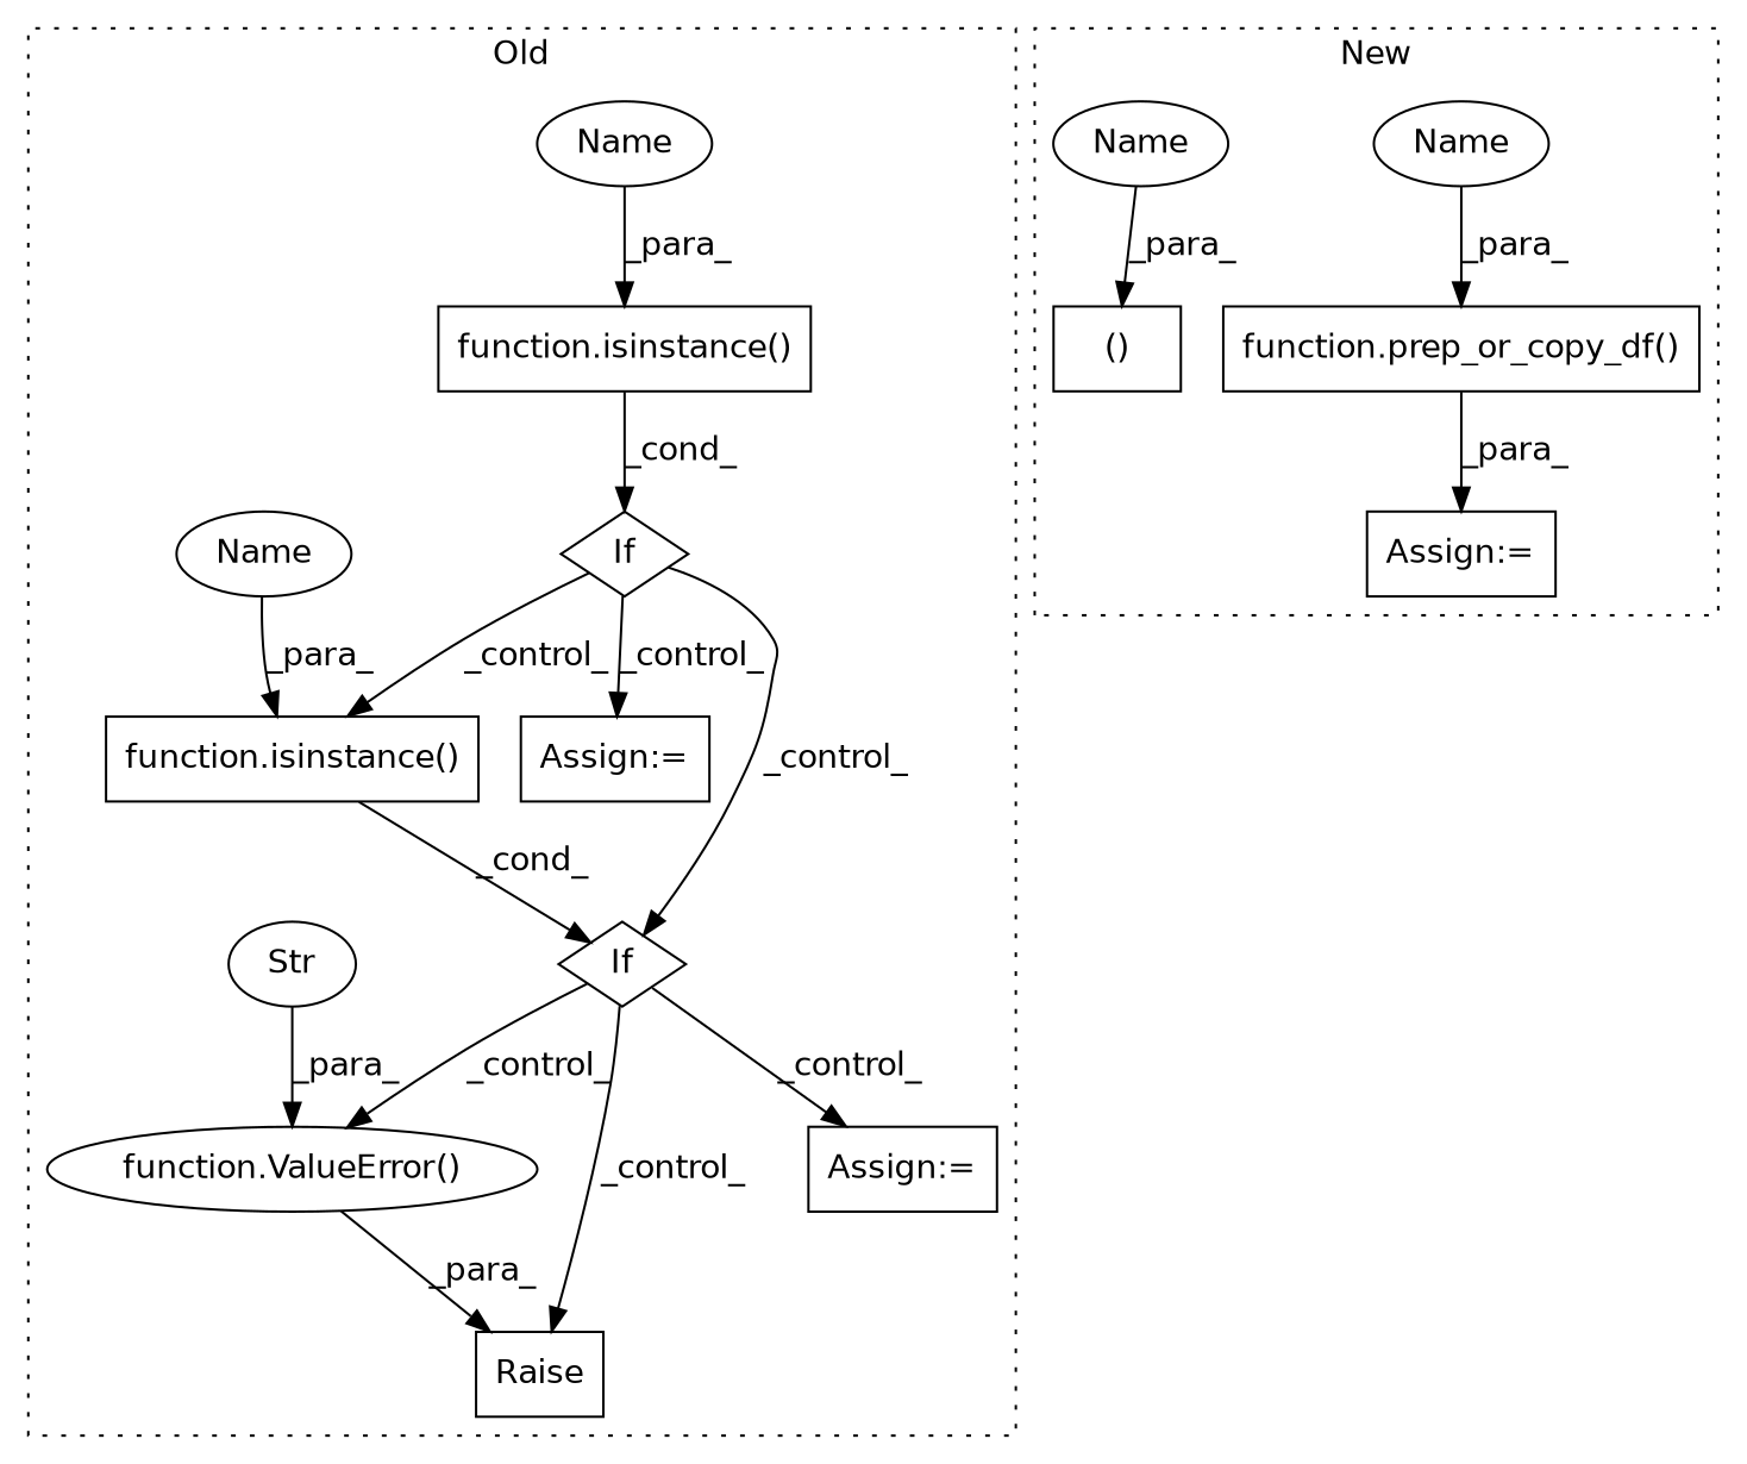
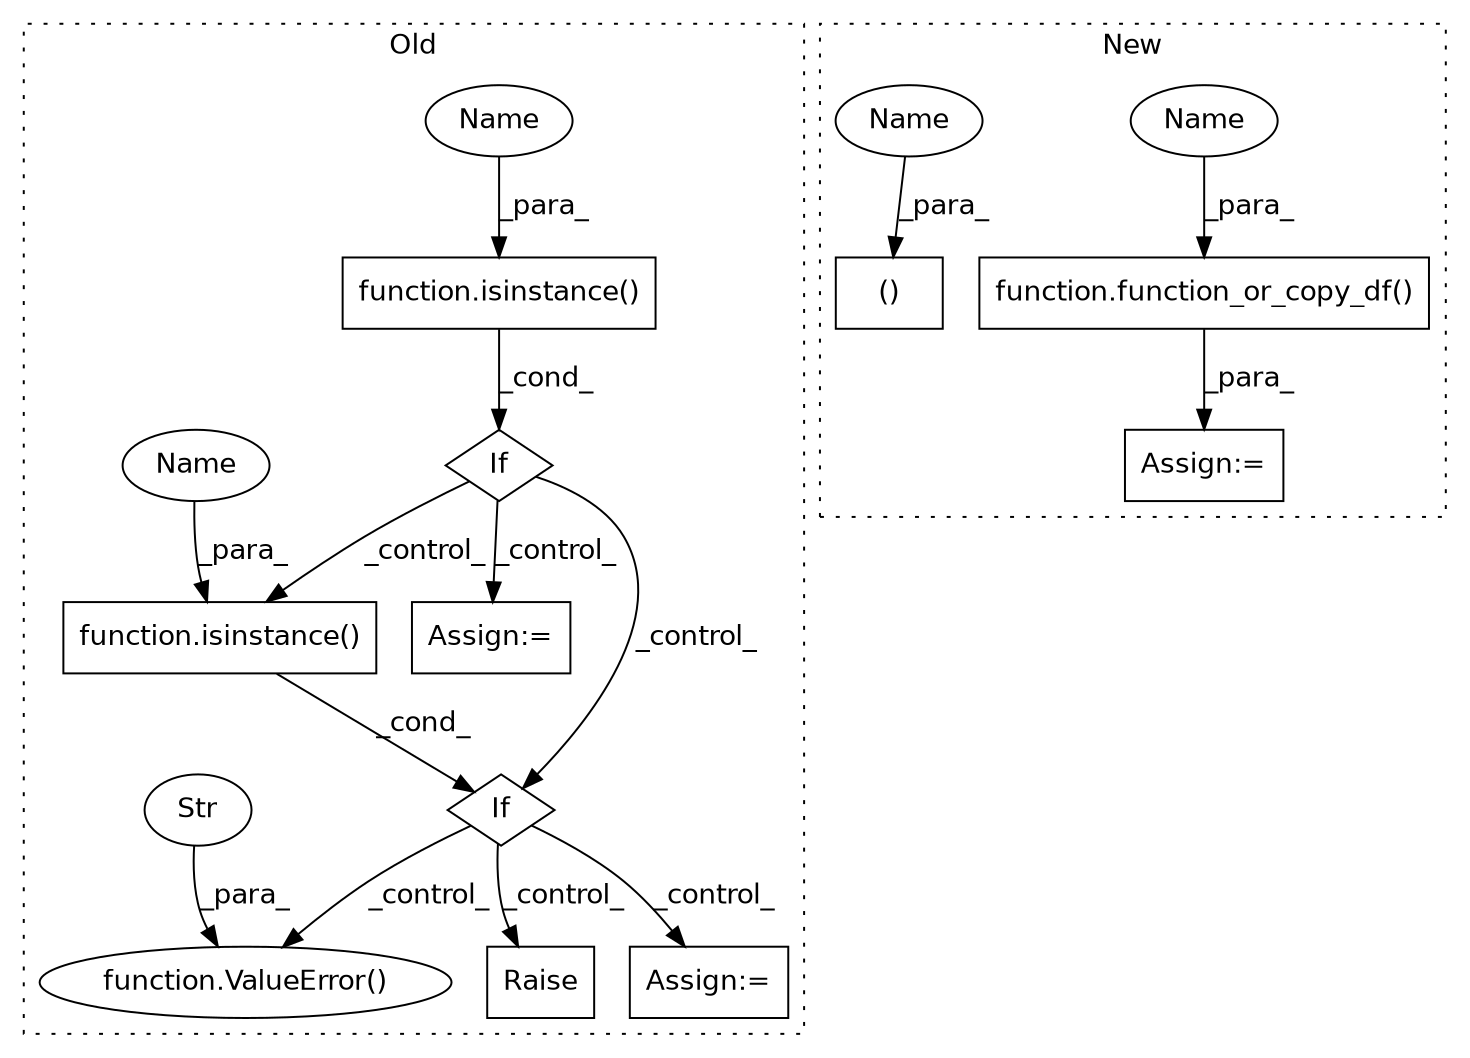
  digraph {
    fontname="DejaVu Sans"
    node [a=75 fontname="DejaVu Sans" l=2 s=17324 shape=box]
    edge [fontname="DejaVu Sans"]
    n1 [l="11,1" label="function.isinstance()" s="16831,16858"]
    n2 [a=96 l=0 label=If s=16959 shape=diamond]
    n3 [l="11,1" label="function.isinstance()" s="16959,16978"]
    n4 [a=96 l=3 label=If s=16828 shape=diamond]
    n5 [a=91 l=6 label=Raise s=17160]
    n6 [a=68 l=3 label="Assign:=" s=16879]
    n7 [a=68 l=3 label="Assign:=" s=16999]
    n8 [l="11,1" label="function.ValueError()" s="17166,17232" shape=ellipse]
    n9 [a=66 l=55 label=Str s=17177 shape=ellipse]
    n10 [a=87 label=Name s=16842 shape=ellipse]
    n11 [a=87 label=Name s=16970 shape=ellipse]
-   n12 [l="16,1" label="function.prep_or_copy_df()" s="17336,17354"]
+   n12 [l="16,1" label="function.function_or_copy_df()" s="17336,17354"]
    n13 [a=68 l=12 label="Assign:="]
    n14 [a=54 l=9 label="()"]
    n15 [a=87 label=Name s=17352 shape=ellipse]
    n16 [a=87 label=Name s=17322 shape=ellipse]
    subgraph cluster_1 {
      label=Old
      style=dotted
      n1
      n2
      n3
      n4
      n5
      n6
      n7
      n8
      n9
      n10
      n11
    }
    subgraph cluster_2 {
      label=New
      style=dotted
      n12
      n13
      n14
      n15
      n16
    }
    n1 -> n4 [label=_cond_]
    n2 -> n5 [label=_control_]
    n2 -> n7 [label=_control_]
    n2 -> n8 [label=_control_]
    n3 -> n2 [label=_cond_]
    n4 -> n2 [label=_control_]
    n4 -> n3 [label=_control_]
    n4 -> n6 [label=_control_]
-   n8 -> n5 [label=_para_]
    n9 -> n8 [label=_para_]
    n10 -> n1 [label=_para_]
    n11 -> n3 [label=_para_]
    n12 -> n13 [label=_para_]
    n15 -> n12 [label=_para_]
    n16 -> n14 [label=_para_]
  }
